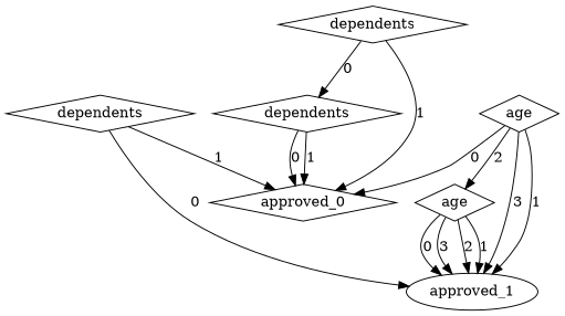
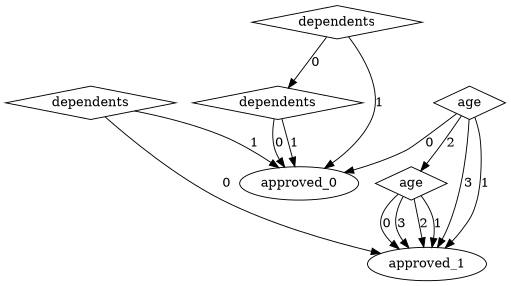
  digraph {
    node [shape=diamond]
-   n1 [label=approved_0]
+   n1 [label=approved_0 shape=""]
    n2 [label=approved_1 shape=""]
    n3 [label=dependents]
    n4 [label=dependents]
    n5 [label=age]
    n6 [label=dependents]
    n7 [label=age]
    n3 -> n1 [label=1]
    n3 -> n2 [label=0]
    n4 -> n1 [label=1]
    n4 -> n1 [label=0]
    n5 -> n2 [label=3]
    n5 -> n2 [label=2]
    n5 -> n2 [label=1]
    n5 -> n2 [label=0]
    n6 -> n1 [label=1]
    n6 -> n4 [label=0]
    n7 -> n1 [label=0]
    n7 -> n2 [label=3]
    n7 -> n2 [label=1]
    n7 -> n5 [label=2]
  }
